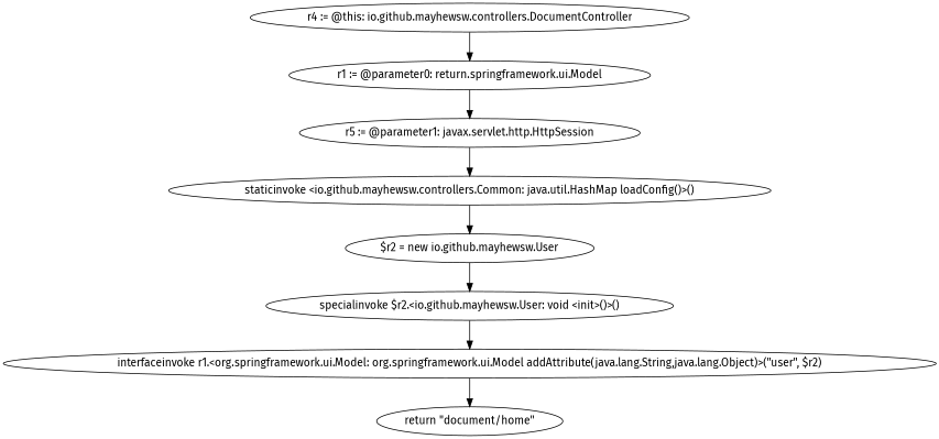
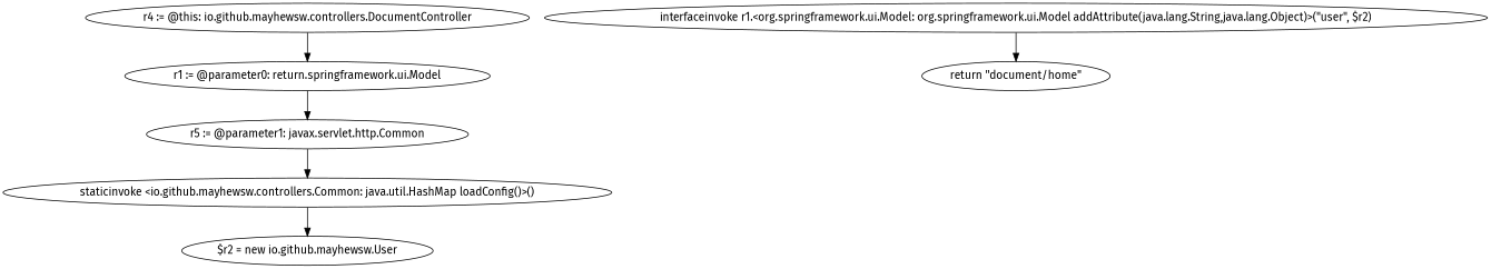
  digraph {
    fontname="Fira Sans"
    node [fontname="Fira Sans"]
    edge [fontname="Fira Sans"]
    n1 [label="r1 := @parameter0: return.springframework.ui.Model"]
    "r4 := @this: io.github.mayhewsw.controllers.DocumentController"
-   "r5 := @parameter1: javax.servlet.http.HttpSession"
+   "r5 := @parameter1: javax.servlet.http.HttpSession" [label="r5 := @parameter1: javax.servlet.http.Common"]
    "staticinvoke <io.github.mayhewsw.controllers.Common: java.util.HashMap loadConfig()>()"
    "$r2 = new io.github.mayhewsw.User"
-   "specialinvoke $r2.<io.github.mayhewsw.User: void <init>()>()"
    "interfaceinvoke r1.<org.springframework.ui.Model: org.springframework.ui.Model addAttribute(java.lang.String,java.lang.Object)>(\"user\", $r2)"
    "return \"document/home\""
    n1 -> "r5 := @parameter1: javax.servlet.http.HttpSession"
    "r4 := @this: io.github.mayhewsw.controllers.DocumentController" -> n1
    "r5 := @parameter1: javax.servlet.http.HttpSession" -> "staticinvoke <io.github.mayhewsw.controllers.Common: java.util.HashMap loadConfig()>()"
    "staticinvoke <io.github.mayhewsw.controllers.Common: java.util.HashMap loadConfig()>()" -> "$r2 = new io.github.mayhewsw.User"
-   "$r2 = new io.github.mayhewsw.User" -> "specialinvoke $r2.<io.github.mayhewsw.User: void <init>()>()"
-   "specialinvoke $r2.<io.github.mayhewsw.User: void <init>()>()" -> "interfaceinvoke r1.<org.springframework.ui.Model: org.springframework.ui.Model addAttribute(java.lang.String,java.lang.Object)>(\"user\", $r2)"
    "interfaceinvoke r1.<org.springframework.ui.Model: org.springframework.ui.Model addAttribute(java.lang.String,java.lang.Object)>(\"user\", $r2)" -> "return \"document/home\""
  }
